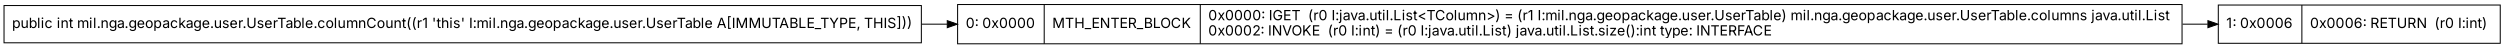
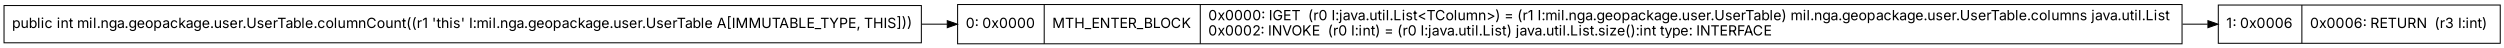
  digraph {
    rankdir=LR
    fontname=Inter
    node [shape=record fontname=Inter]
    edge [fontname=Inter]
    n1 [label="{0\:\ 0x0000|MTH_ENTER_BLOCK\l|0x0000: IGET  (r0 I:java.util.List\<TColumn\>) = (r1 I:mil.nga.geopackage.user.UserTable) mil.nga.geopackage.user.UserTable.columns java.util.List \l0x0002: INVOKE  (r0 I:int) = (r0 I:java.util.List) java.util.List.size():int type: INTERFACE \l}"]
-   n2 [label="{1\:\ 0x0006|0x0006: RETURN  (r0 I:int) \l}"]
+   n2 [label="{1\:\ 0x0006|0x0006: RETURN  (r3 I:int) \l}"]
    n3 [label="{public int mil.nga.geopackage.user.UserTable.columnCount((r1 'this' I:mil.nga.geopackage.user.UserTable A[IMMUTABLE_TYPE, THIS])) }"]
    n1 -> n2
    n3 -> n1
  }
